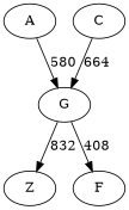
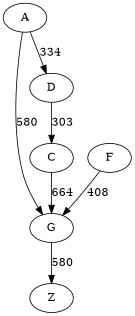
  digraph {
    rankdir=TB
    A
    G
+   D
    Z
    F
    C
    A -> G [label=580]
-   G -> Z [label=832]
-   G -> F [label=408]
+   A -> D [label=334]
+   G -> Z [label=580]
+   F -> G [label=408]
+   D -> C [label=303]
    C -> G [label=664]
  }
